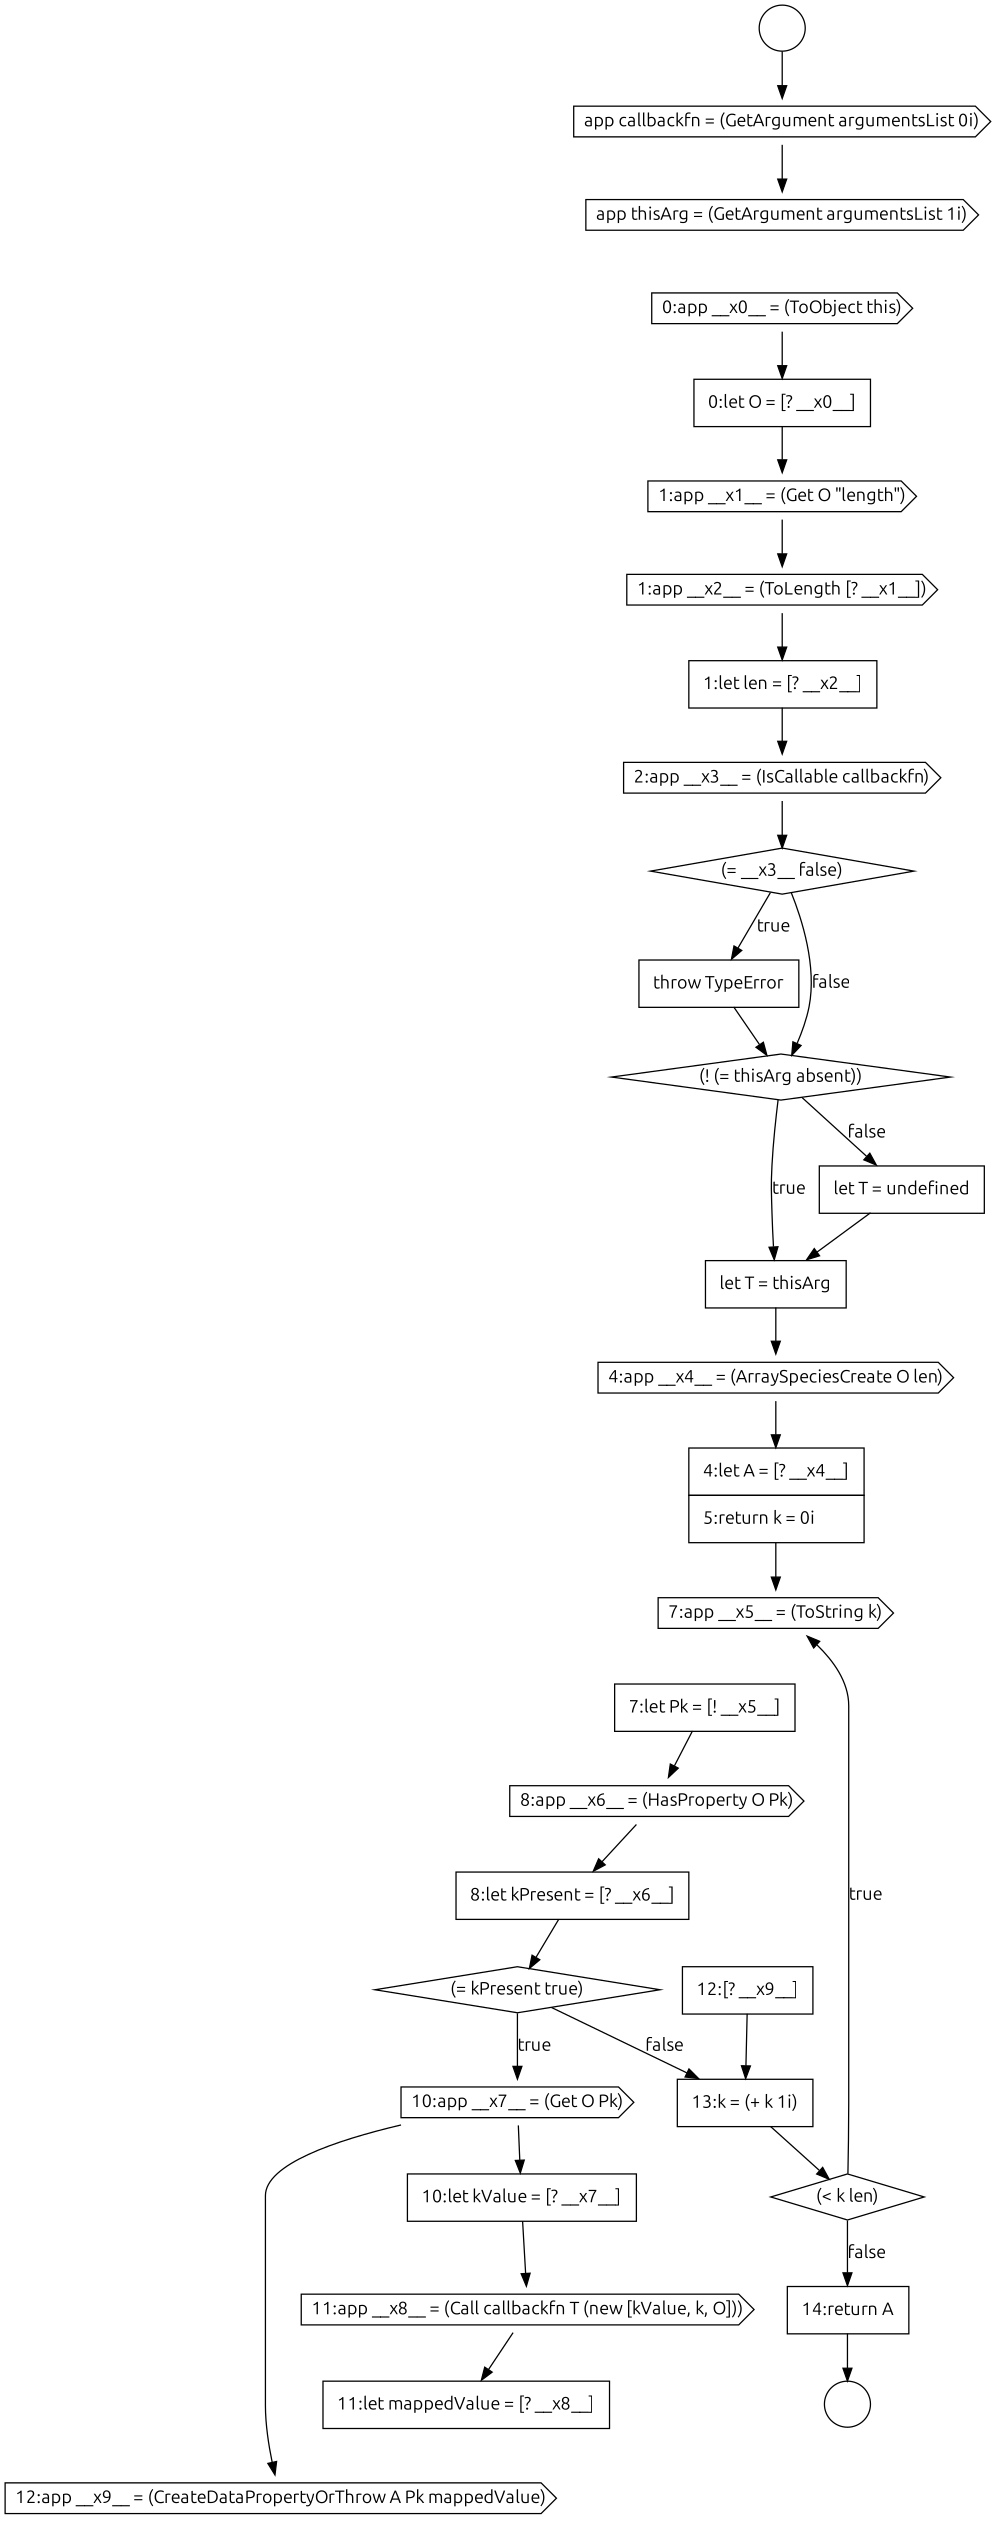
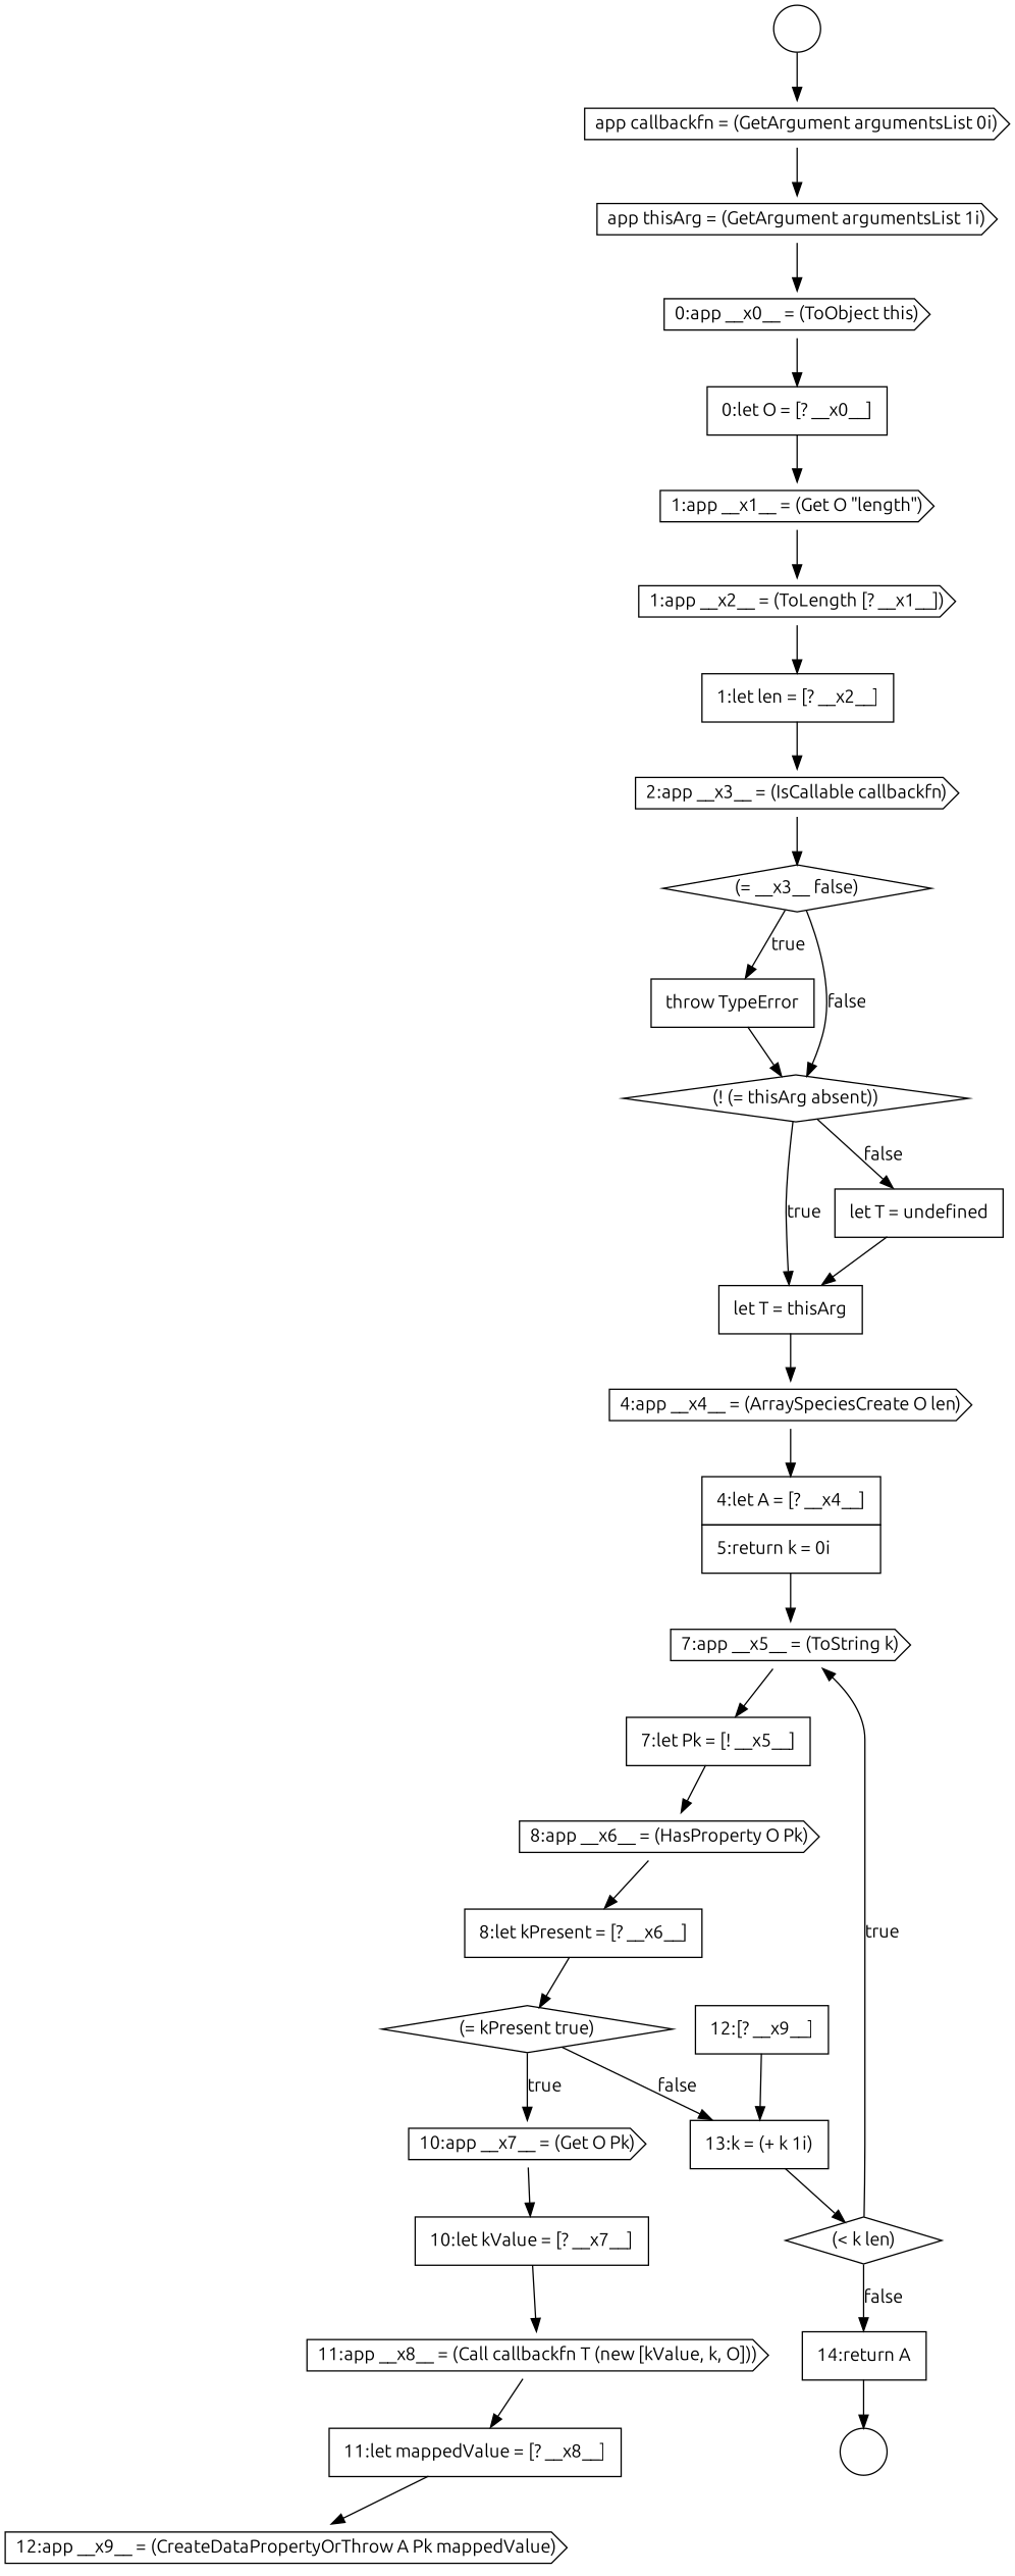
  digraph {
    fontname=Ubuntu
    node [color=black fillcolor=white fontname=Ubuntu shape=none style=filled]
    edge [color=black fontname=Ubuntu]
    n1 [label=<<font color="black">     <table border="0" cellborder="1" cellspacing="0" cellpadding="10">       <tr><td align="left">0:let O = [? __x0__]</td></tr>     </table>   </font>> margin=0]
    n2 [label=<<font color="black">1:app __x1__ = (Get O &quot;length&quot;)</font>> shape=cds]
    n3 [label=<<font color="black">1:app __x2__ = (ToLength [? __x1__])</font>> shape=cds]
    n4 [label=<<font color="black">     <table border="0" cellborder="1" cellspacing="0" cellpadding="10">       <tr><td align="left">1:let len = [? __x2__]</td></tr>     </table>   </font>> margin=0]
    n5 [label=<<font color="black">2:app __x3__ = (IsCallable callbackfn)</font>> shape=cds]
    n6 [label=<<font color="black">4:app __x4__ = (ArraySpeciesCreate O len)</font>> shape=cds]
    n7 [label=<<font color="black">     <table border="0" cellborder="1" cellspacing="0" cellpadding="10">       <tr><td align="left">4:let A = [? __x4__]</td></tr>       <tr><td align="left">5:return k = 0i</td></tr>     </table>   </font>> margin=0]
    n8 [label=<<font color="black">7:app __x5__ = (ToString k)</font>> shape=cds]
    n9 [label=<<font color="black">     <table border="0" cellborder="1" cellspacing="0" cellpadding="10">       <tr><td align="left">throw TypeError</td></tr>     </table>   </font>> margin=0]
    n10 [label=<<font color="black">(! (= thisArg absent))</font>> shape=diamond]
    n11 [label=<<font color="black">     <table border="0" cellborder="1" cellspacing="0" cellpadding="10">       <tr><td align="left">let T = undefined</td></tr>     </table>   </font>> margin=0]
    n12 [label=<<font color="black">     <table border="0" cellborder="1" cellspacing="0" cellpadding="10">       <tr><td align="left">let T = thisArg</td></tr>     </table>   </font>> margin=0]
    n13 [label=<<font color="black">10:app __x7__ = (Get O Pk)</font>> shape=cds]
    n14 [label=<<font color="black">     <table border="0" cellborder="1" cellspacing="0" cellpadding="10">       <tr><td align="left">10:let kValue = [? __x7__]</td></tr>     </table>   </font>> margin=0]
    n15 [label=<<font color="black">11:app __x8__ = (Call callbackfn T (new [kValue, k, O]))</font>> shape=cds]
    n16 [label=<<font color="black">     <table border="0" cellborder="1" cellspacing="0" cellpadding="10">       <tr><td align="left">11:let mappedValue = [? __x8__]</td></tr>     </table>   </font>> margin=0]
    n17 [label=" " shape=circle]
    n18 [label=<<font color="black">     <table border="0" cellborder="1" cellspacing="0" cellpadding="10">       <tr><td align="left">13:k = (+ k 1i)</td></tr>     </table>   </font>> margin=0]
    n19 [label=<<font color="black">(&lt; k len)</font>> shape=diamond]
    n20 [label=<<font color="black">     <table border="0" cellborder="1" cellspacing="0" cellpadding="10">       <tr><td align="left">14:return A</td></tr>     </table>   </font>> margin=0]
    n21 [label=<<font color="black">     <table border="0" cellborder="1" cellspacing="0" cellpadding="10">       <tr><td align="left">7:let Pk = [! __x5__]</td></tr>     </table>   </font>> margin=0]
    n22 [label=<<font color="black">8:app __x6__ = (HasProperty O Pk)</font>> shape=cds]
    n23 [label=<<font color="black">     <table border="0" cellborder="1" cellspacing="0" cellpadding="10">       <tr><td align="left">8:let kPresent = [? __x6__]</td></tr>     </table>   </font>> margin=0]
    n24 [label=<<font color="black">(= kPresent true)</font>> shape=diamond]
    n25 [label=<<font color="black">(= __x3__ false)</font>> shape=diamond]
    n26 [label=<<font color="black">app thisArg = (GetArgument argumentsList 1i)</font>> shape=cds]
    n27 [label=<<font color="black">0:app __x0__ = (ToObject this)</font>> shape=cds]
    n28 [label=<<font color="black">12:app __x9__ = (CreateDataPropertyOrThrow A Pk mappedValue)</font>> shape=cds]
    n29 [label=<<font color="black">     <table border="0" cellborder="1" cellspacing="0" cellpadding="10">       <tr><td align="left">12:[? __x9__]</td></tr>     </table>   </font>> margin=0]
    n30 [label=<<font color="black">app callbackfn = (GetArgument argumentsList 0i)</font>> shape=cds]
    n31 [label=" " shape=circle]
    n1 -> n2
    n2 -> n3
    n3 -> n4
    n4 -> n5
    n5 -> n25
    n6 -> n7
    n7 -> n8
+   n8 -> n21
    n9 -> n10
    n10 -> n11 [label=<<font color="black">false</font>>]
    n10 -> n12 [label=<<font color="black">true</font>>]
    n11 -> n12
    n12 -> n6
    n13 -> n14
    n14 -> n15
    n15 -> n16
-   n13 -> n28
+   n16 -> n28
    n18 -> n19
    n19 -> n8 [label=<<font color="black">true</font>>]
    n19 -> n20 [label=<<font color="black">false</font>>]
    n20 -> n17
    n21 -> n22
    n22 -> n23
    n23 -> n24
    n24 -> n13 [label=<<font color="black">true</font>>]
    n24 -> n18 [label=<<font color="black">false</font>>]
    n25 -> n9 [label=<<font color="black">true</font>>]
    n25 -> n10 [label=<<font color="black">false</font>>]
+   n26 -> n27
    n27 -> n1
    n29 -> n18
    n30 -> n26
    n31 -> n30
  }
